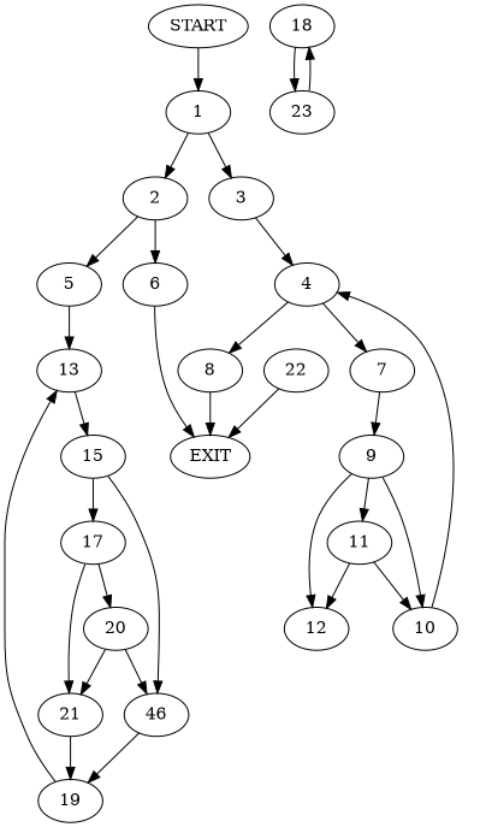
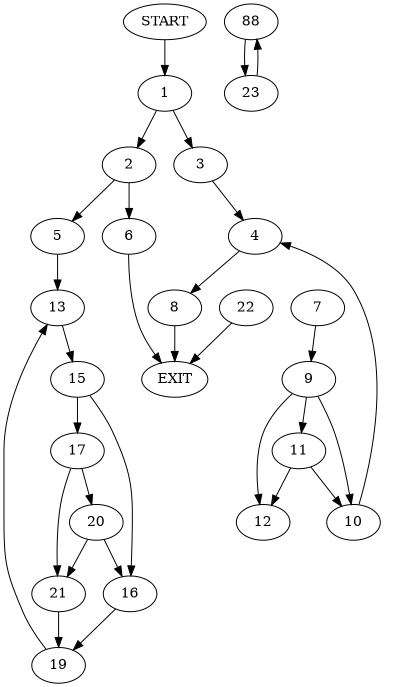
  digraph {
    n1 [label=START]
    1
    2
    3
    n5 [label=EXIT]
    5
    6
    4
    13
    7
    8
    9
    15
    10
    11
    12
-   16 [label=46]
+   16
    17
-   18
+   18 [label=88]
    23
    19
    20
    21
    22
    n1 -> 1
    1 -> 2
    1 -> 3
    2 -> 5
    2 -> 6
    3 -> 4
    5 -> 13
    6 -> n5
-   4 -> 7
    4 -> 8
    13 -> 15
    7 -> 9
    8 -> n5
    9 -> 10
    9 -> 11
    9 -> 12
    15 -> 16
    15 -> 17
    10 -> 4
    11 -> 10
    11 -> 12
    16 -> 19
    17 -> 20
    17 -> 21
    18 -> 23
    23 -> 18
    19 -> 13
    20 -> 16
    20 -> 21
    21 -> 19
    22 -> n5
  }
